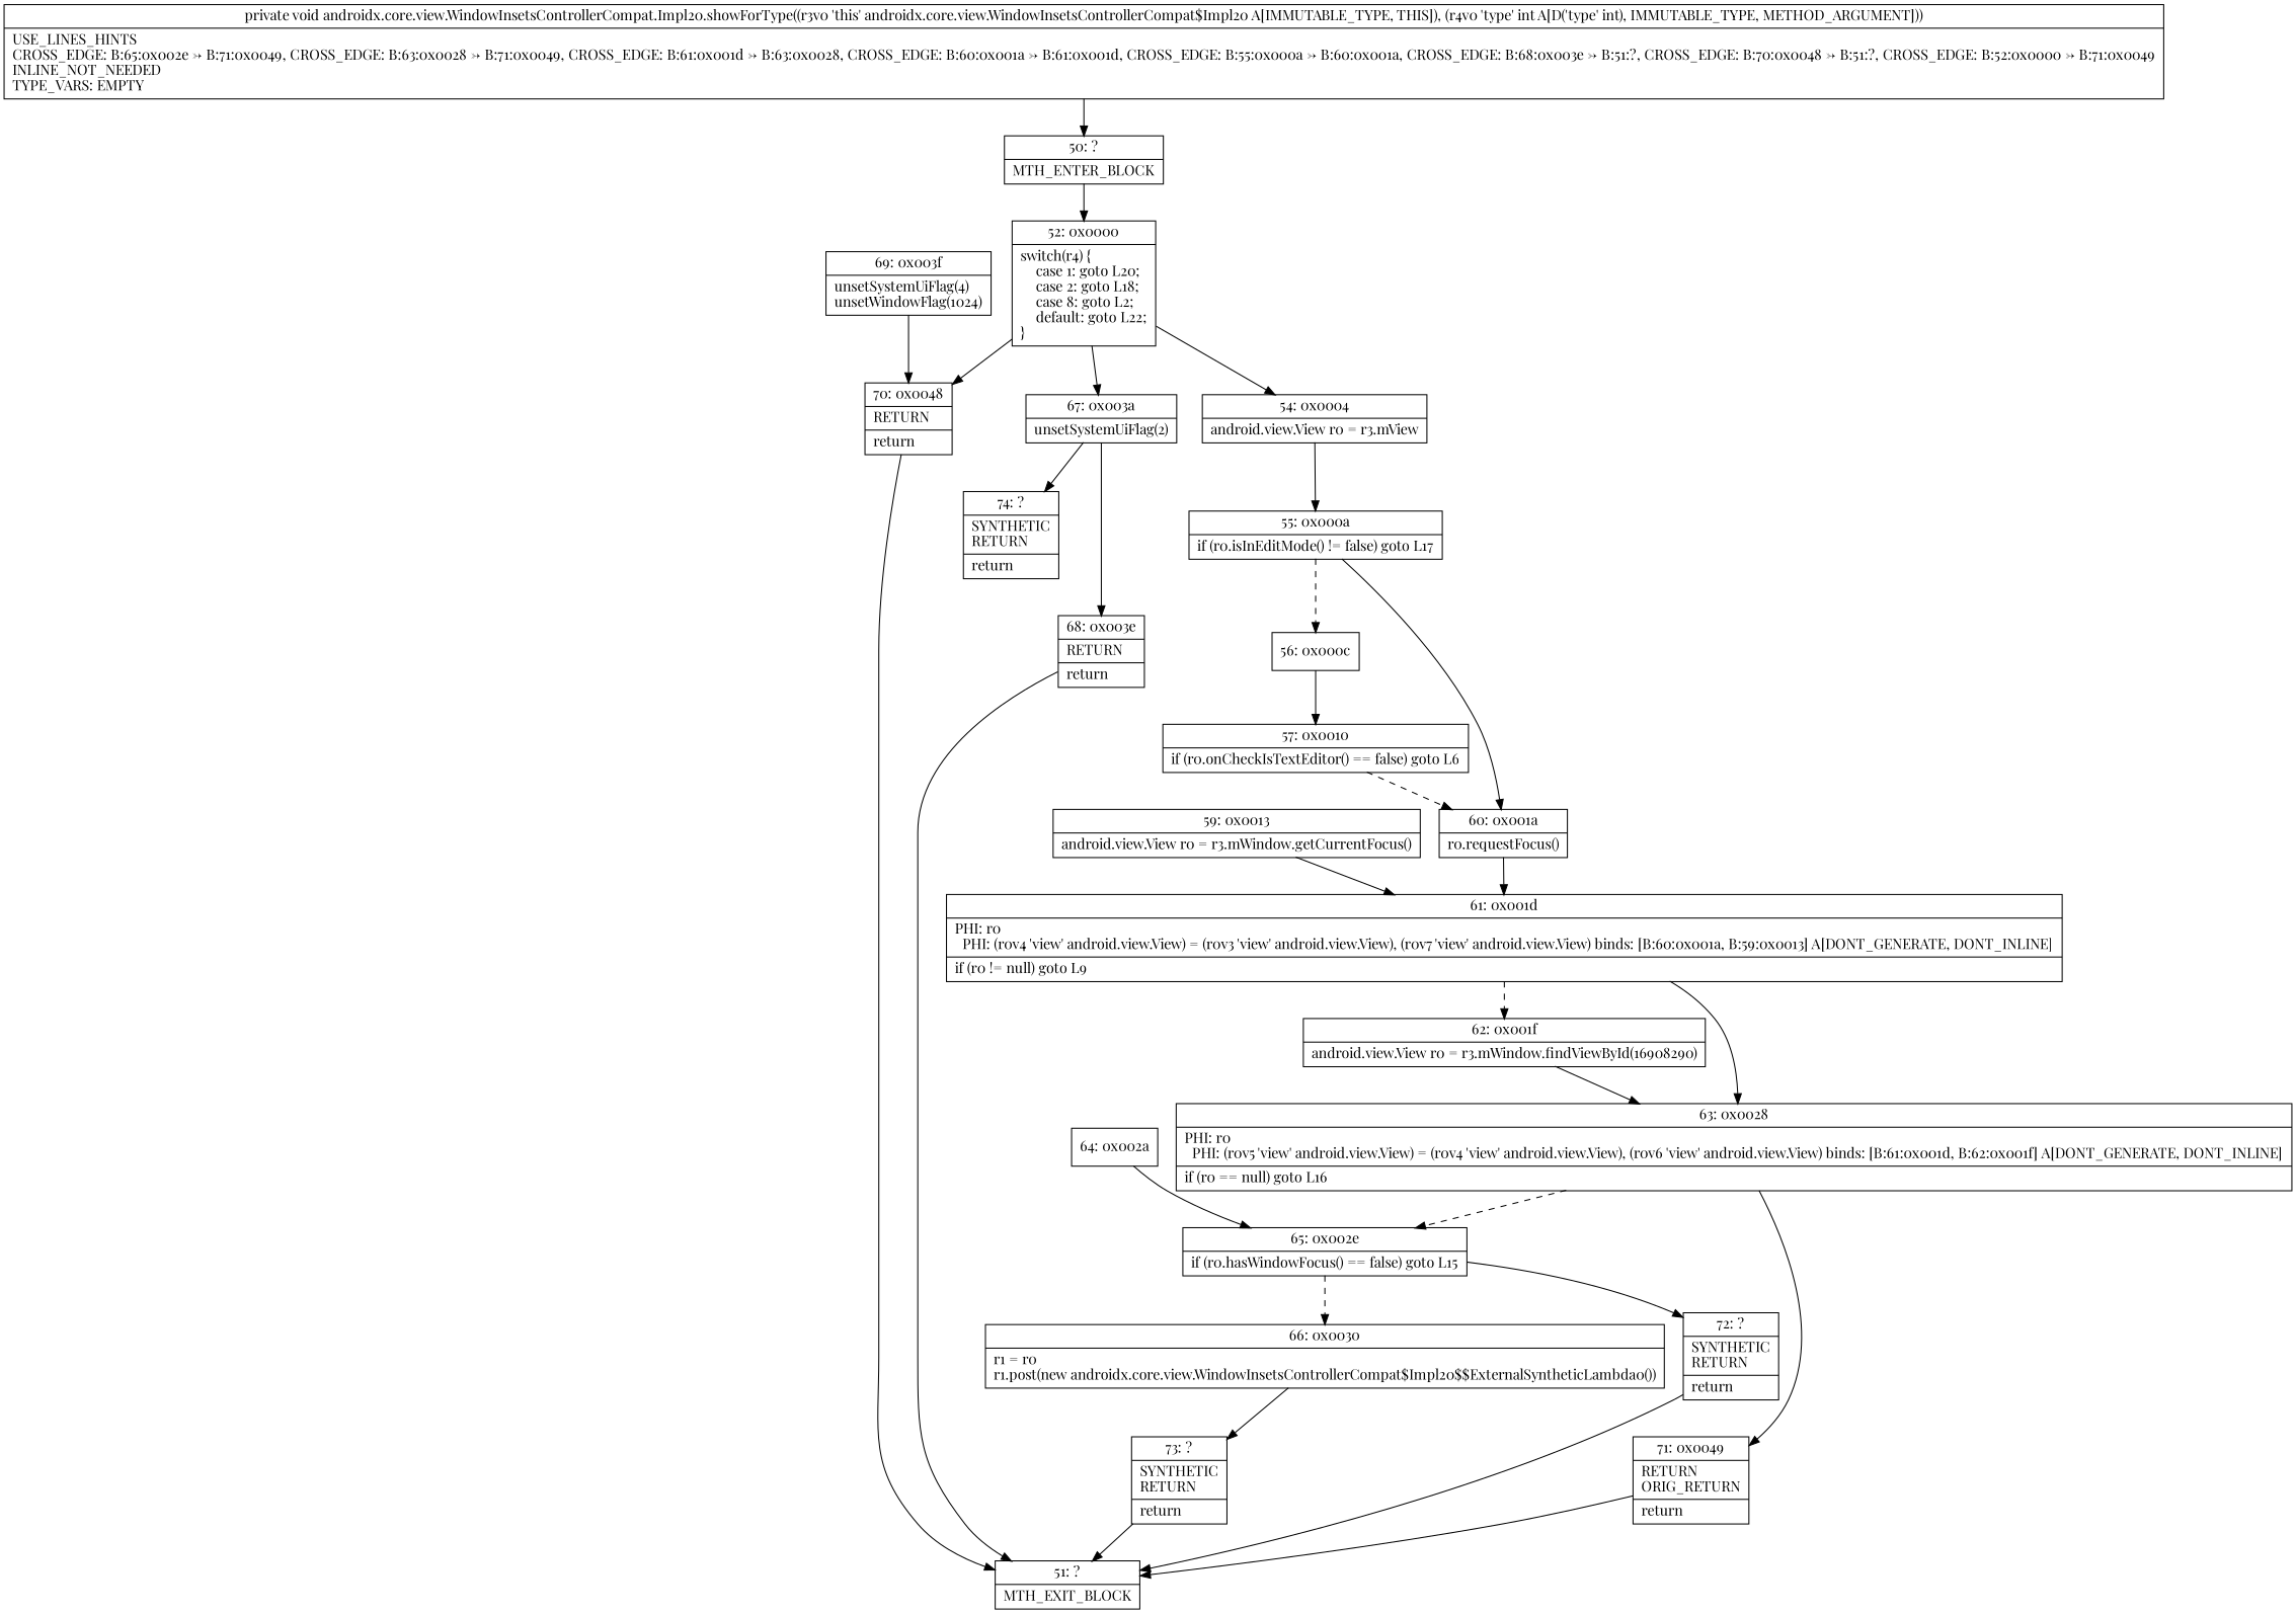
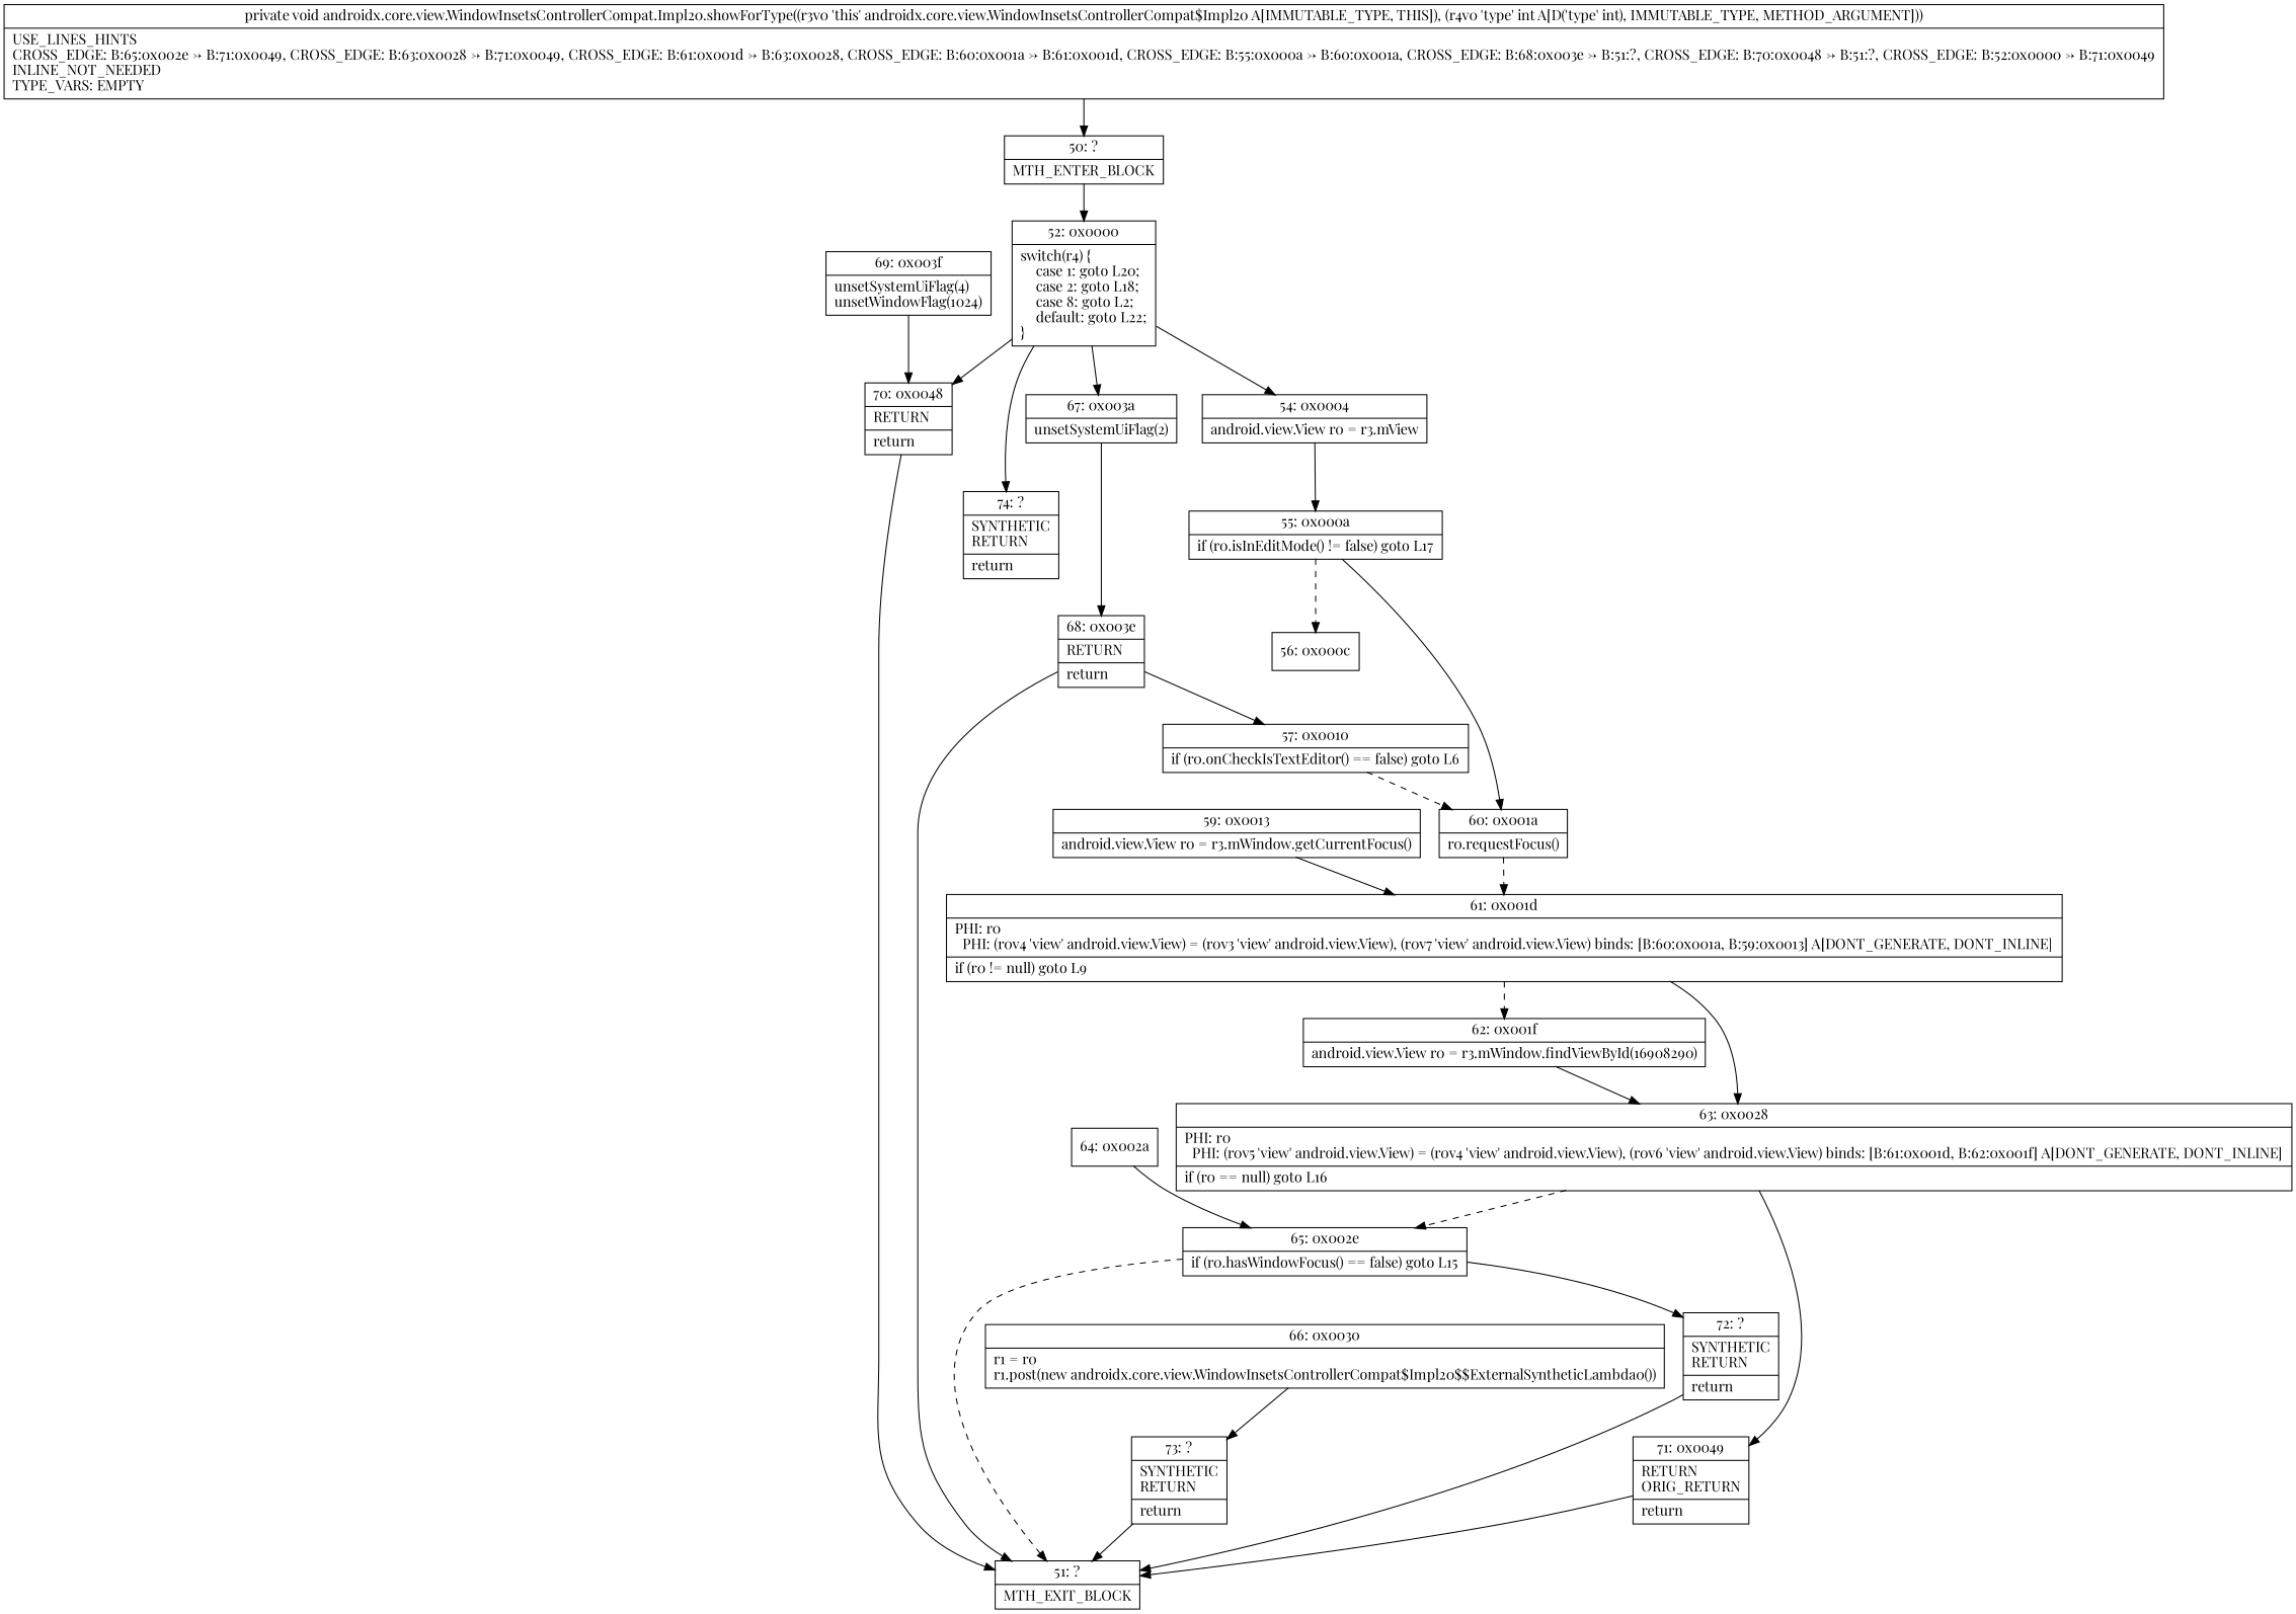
  digraph {
    fontname="Playfair Display"
    node [fontname="Playfair Display" shape=record]
    edge [fontname="Playfair Display"]
    n1 [label="{50\:\ ?|MTH_ENTER_BLOCK\l}"]
    n2 [label="{52\:\ 0x0000|switch(r4) \{\l    case 1: goto L20;\l    case 2: goto L18;\l    case 8: goto L2;\l    default: goto L22;\l\}\l}"]
    n3 [label="{54\:\ 0x0004|android.view.View r0 = r3.mView\l}"]
    n4 [label="{67\:\ 0x003a|unsetSystemUiFlag(2)\l}"]
    n5 [label="{74\:\ ?|SYNTHETIC\lRETURN\l|return\l}"]
    n6 [label="{70\:\ 0x0048|RETURN\l|return\l}"]
    n7 [label="{55\:\ 0x000a|if (r0.isInEditMode() != false) goto L17\l}"]
    n8 [label="{68\:\ 0x003e|RETURN\l|return\l}"]
    n9 [label="{69\:\ 0x003f|unsetSystemUiFlag(4)\lunsetWindowFlag(1024)\l}"]
    n10 [label="{56\:\ 0x000c}"]
    n11 [label="{60\:\ 0x001a|r0.requestFocus()\l}"]
    n12 [label="{57\:\ 0x0010|if (r0.onCheckIsTextEditor() == false) goto L6\l}"]
    n13 [label="{61\:\ 0x001d|PHI: r0 \l  PHI: (r0v4 'view' android.view.View) = (r0v3 'view' android.view.View), (r0v7 'view' android.view.View) binds: [B:60:0x001a, B:59:0x0013] A[DONT_GENERATE, DONT_INLINE]\l|if (r0 != null) goto L9\l}"]
    n14 [label="{59\:\ 0x0013|android.view.View r0 = r3.mWindow.getCurrentFocus()\l}"]
    n15 [label="{62\:\ 0x001f|android.view.View r0 = r3.mWindow.findViewById(16908290)\l}"]
    n16 [label="{63\:\ 0x0028|PHI: r0 \l  PHI: (r0v5 'view' android.view.View) = (r0v4 'view' android.view.View), (r0v6 'view' android.view.View) binds: [B:61:0x001d, B:62:0x001f] A[DONT_GENERATE, DONT_INLINE]\l|if (r0 == null) goto L16\l}"]
    n17 [label="{71\:\ 0x0049|RETURN\lORIG_RETURN\l|return\l}"]
    n18 [label="{65\:\ 0x002e|if (r0.hasWindowFocus() == false) goto L15\l}"]
    n19 [label="{64\:\ 0x002a}"]
    n20 [label="{51\:\ ?|MTH_EXIT_BLOCK\l}"]
    n21 [label="{66\:\ 0x0030|r1 = r0\lr1.post(new androidx.core.view.WindowInsetsControllerCompat$Impl20$$ExternalSyntheticLambda0())\l}"]
    n22 [label="{72\:\ ?|SYNTHETIC\lRETURN\l|return\l}"]
    n23 [label="{73\:\ ?|SYNTHETIC\lRETURN\l|return\l}"]
    n24 [label="{private void androidx.core.view.WindowInsetsControllerCompat.Impl20.showForType((r3v0 'this' androidx.core.view.WindowInsetsControllerCompat$Impl20 A[IMMUTABLE_TYPE, THIS]), (r4v0 'type' int A[D('type' int), IMMUTABLE_TYPE, METHOD_ARGUMENT]))  | USE_LINES_HINTS\lCROSS_EDGE: B:65:0x002e \-\> B:71:0x0049, CROSS_EDGE: B:63:0x0028 \-\> B:71:0x0049, CROSS_EDGE: B:61:0x001d \-\> B:63:0x0028, CROSS_EDGE: B:60:0x001a \-\> B:61:0x001d, CROSS_EDGE: B:55:0x000a \-\> B:60:0x001a, CROSS_EDGE: B:68:0x003e \-\> B:51:?, CROSS_EDGE: B:70:0x0048 \-\> B:51:?, CROSS_EDGE: B:52:0x0000 \-\> B:71:0x0049\lINLINE_NOT_NEEDED\lTYPE_VARS: EMPTY\l}"]
    n1 -> n2
    n2 -> n3
    n2 -> n4
-   n4 -> n5
+   n2 -> n5
    n2 -> n6
    n3 -> n7
    n4 -> n8
    n6 -> n20
    n7 -> n10 [style=dashed]
    n7 -> n11
    n8 -> n20
    n9 -> n6
-   n10 -> n12
-   n11 -> n13
+   n8 -> n12
+   n11 -> n13 [style=dashed]
    n12 -> n11 [style=dashed]
    n13 -> n15 [style=dashed]
    n13 -> n16
    n14 -> n13
    n15 -> n16
    n16 -> n17
    n16 -> n18 [style=dashed]
    n17 -> n20
-   n18 -> n21 [style=dashed]
+   n18 -> n20 [style=dashed]
    n18 -> n22
    n19 -> n18
    n21 -> n23
    n22 -> n20
    n23 -> n20
    n24 -> n1
  }
